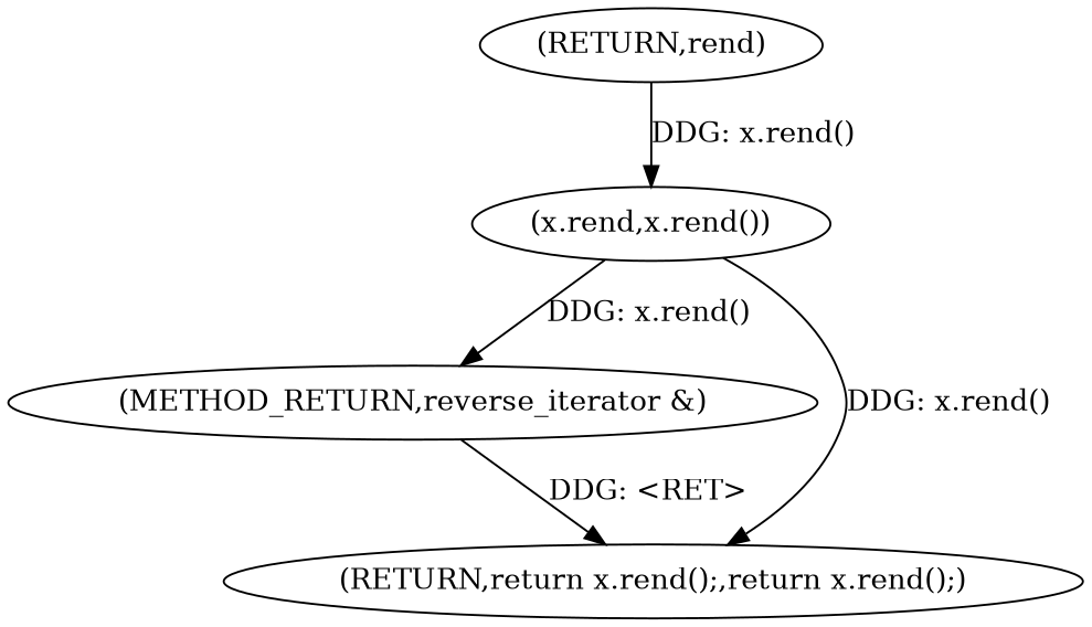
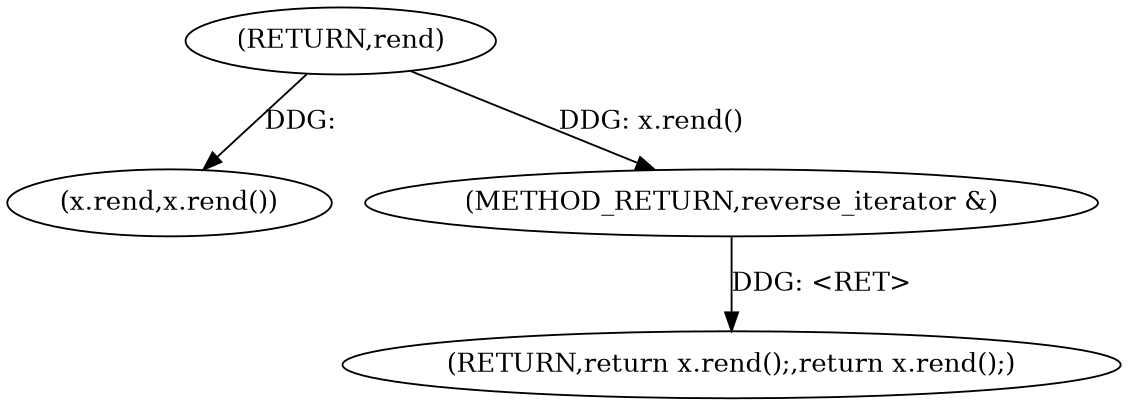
  digraph {
    n1 [label="(RETURN,rend)"]
    n2 [label="(x.rend,x.rend())"]
    n3 [label="(METHOD_RETURN,reverse_iterator &)"]
    n4 [label="(RETURN,return x.rend();,return x.rend();)"]
-   n1 -> n2 [label="DDG: x.rend()"]
-   n2 -> n3 [label="DDG: x.rend()"]
-   n2 -> n4 [label="DDG: x.rend()"]
+   n1 -> n2 [label="DDG: "]
+   n1 -> n3 [label="DDG: x.rend()"]
    n3 -> n4 [label="DDG: <RET>"]
  }
